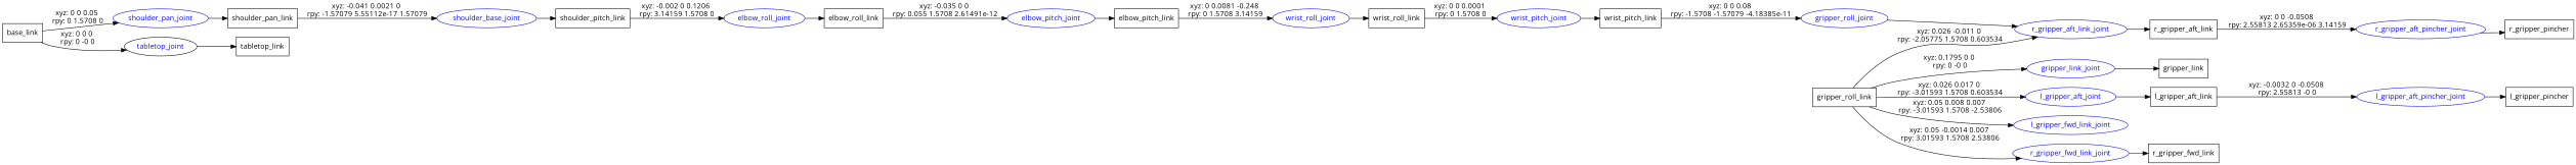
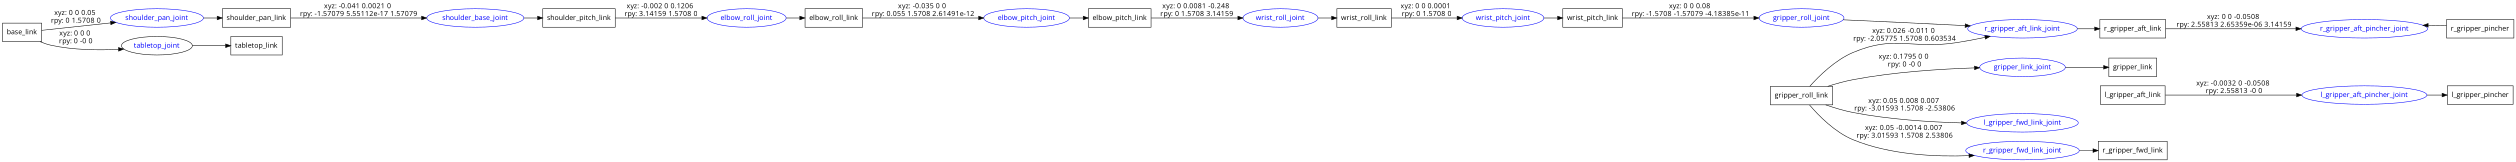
  digraph {
    fontname="Open Sans"
    rankdir=LR
    node [fontname="Open Sans" shape=box]
    edge [fontname="Open Sans"]
    n1 [label=base_link]
    shoulder_pan_joint [color=blue fontcolor=blue shape=ellipse]
    tabletop_joint [color=black fontcolor=blue shape=ellipse]
    n4 [label=shoulder_pan_link]
    n5 [label=tabletop_link]
    n6 [color=blue fontcolor=blue label=shoulder_base_joint shape=ellipse]
    n7 [label=shoulder_pitch_link]
    elbow_roll_joint [color=blue fontcolor=blue shape=ellipse]
    n9 [label=elbow_roll_link]
    elbow_pitch_joint [color=blue fontcolor=blue shape=ellipse]
    n11 [label=elbow_pitch_link]
    wrist_roll_joint [color=blue fontcolor=blue shape=ellipse]
    n13 [label=wrist_roll_link]
    wrist_pitch_joint [color=blue fontcolor=blue shape=ellipse]
    n15 [label=wrist_pitch_link]
    gripper_roll_joint [color=blue fontcolor=blue shape=ellipse]
    r_gripper_aft_link_joint [color=blue fontcolor=blue shape=ellipse]
    n18 [label=gripper_roll_link]
    gripper_link_joint [color=blue fontcolor=blue shape=ellipse]
-   l_gripper_aft_joint [color=blue fontcolor=blue shape=ellipse]
    l_gripper_fwd_link_joint [color=blue fontcolor=blue shape=ellipse]
    r_gripper_fwd_link_joint [color=blue fontcolor=blue shape=ellipse]
    n23 [label=gripper_link]
    n24 [label=l_gripper_aft_link]
    n25 [label=r_gripper_aft_link]
    n26 [label=r_gripper_fwd_link]
    l_gripper_aft_pincher_joint [color=blue fontcolor=blue shape=ellipse]
    n28 [label=l_gripper_pincher]
    r_gripper_aft_pincher_joint [color=blue fontcolor=blue shape=ellipse]
    n30 [label=r_gripper_pincher]
    n1 -> shoulder_pan_joint [label="xyz: 0 0 0.05 \nrpy: 0 1.5708 0"]
    n1 -> tabletop_joint [label="xyz: 0 0 0 \nrpy: 0 -0 0"]
    shoulder_pan_joint -> n4
    tabletop_joint -> n5
    n4 -> n6 [label="xyz: -0.041 0.0021 0 \nrpy: -1.57079 5.55112e-17 1.57079"]
    n6 -> n7
    n7 -> elbow_roll_joint [label="xyz: -0.002 0 0.1206 \nrpy: 3.14159 1.5708 0"]
    elbow_roll_joint -> n9
    n9 -> elbow_pitch_joint [label="xyz: -0.035 0 0 \nrpy: 0.055 1.5708 2.61491e-12"]
    elbow_pitch_joint -> n11
    n11 -> wrist_roll_joint [label="xyz: 0 0.0081 -0.248 \nrpy: 0 1.5708 3.14159"]
    wrist_roll_joint -> n13
    n13 -> wrist_pitch_joint [label="xyz: 0 0 0.0001 \nrpy: 0 1.5708 0"]
    wrist_pitch_joint -> n15
    n15 -> gripper_roll_joint [label="xyz: 0 0 0.08 \nrpy: -1.5708 -1.57079 -4.18385e-11"]
    gripper_roll_joint -> r_gripper_aft_link_joint
    r_gripper_aft_link_joint -> n25
    n18 -> r_gripper_aft_link_joint [label="xyz: 0.026 -0.011 0 \nrpy: -2.05775 1.5708 0.603534"]
    n18 -> gripper_link_joint [label="xyz: 0.1795 0 0 \nrpy: 0 -0 0"]
-   n18 -> l_gripper_aft_joint [label="xyz: 0.026 0.017 0 \nrpy: -3.01593 1.5708 0.603534"]
    n18 -> l_gripper_fwd_link_joint [label="xyz: 0.05 0.008 0.007 \nrpy: -3.01593 1.5708 -2.53806"]
    n18 -> r_gripper_fwd_link_joint [label="xyz: 0.05 -0.0014 0.007 \nrpy: 3.01593 1.5708 2.53806"]
    gripper_link_joint -> n23
-   l_gripper_aft_joint -> n24
    r_gripper_fwd_link_joint -> n26
    n24 -> l_gripper_aft_pincher_joint [label="xyz: -0.0032 0 -0.0508 \nrpy: 2.55813 -0 0"]
    n25 -> r_gripper_aft_pincher_joint [label="xyz: 0 0 -0.0508 \nrpy: 2.55813 2.65359e-06 3.14159"]
    l_gripper_aft_pincher_joint -> n28
-   r_gripper_aft_pincher_joint -> n30
+   n30 -> r_gripper_aft_pincher_joint
  }
